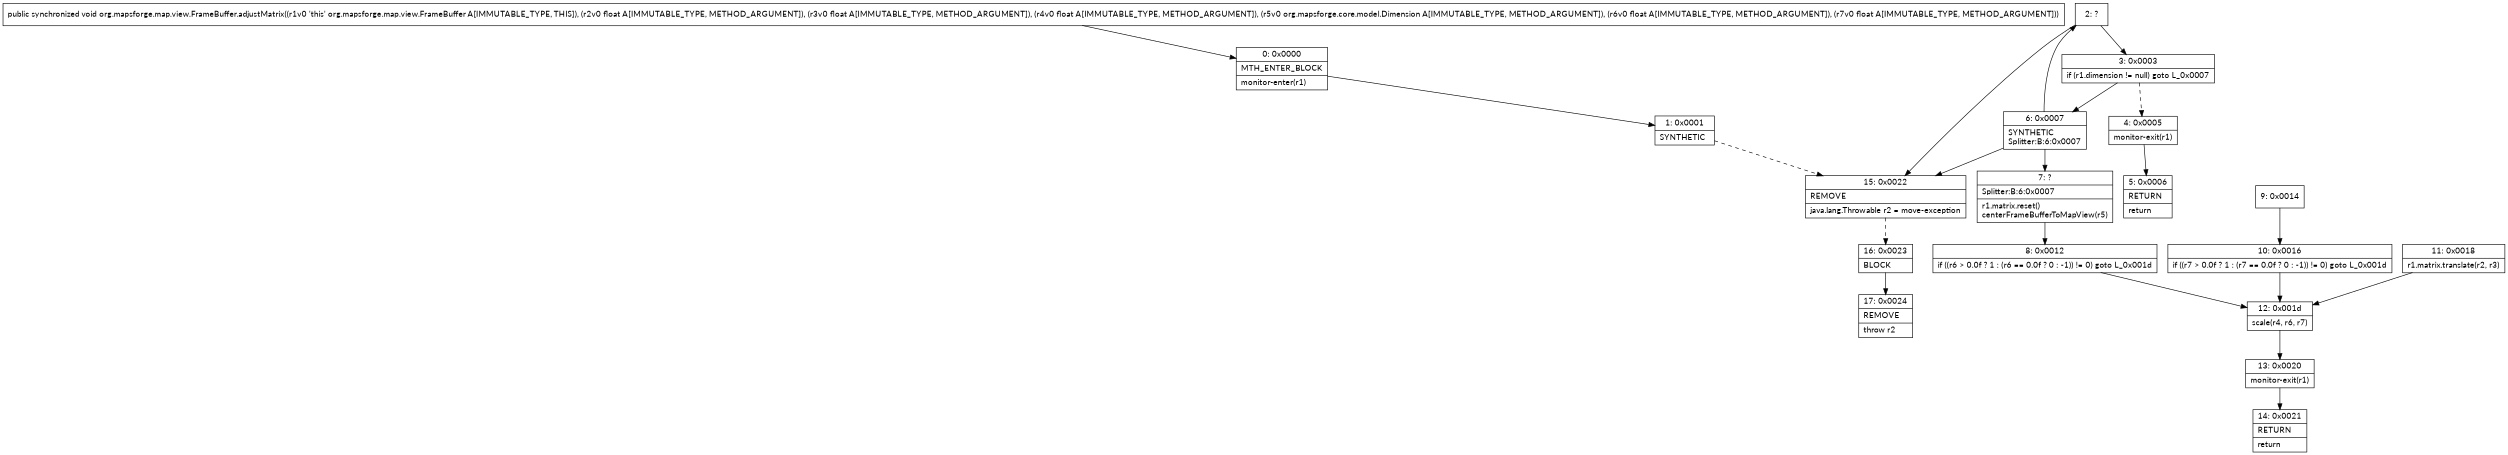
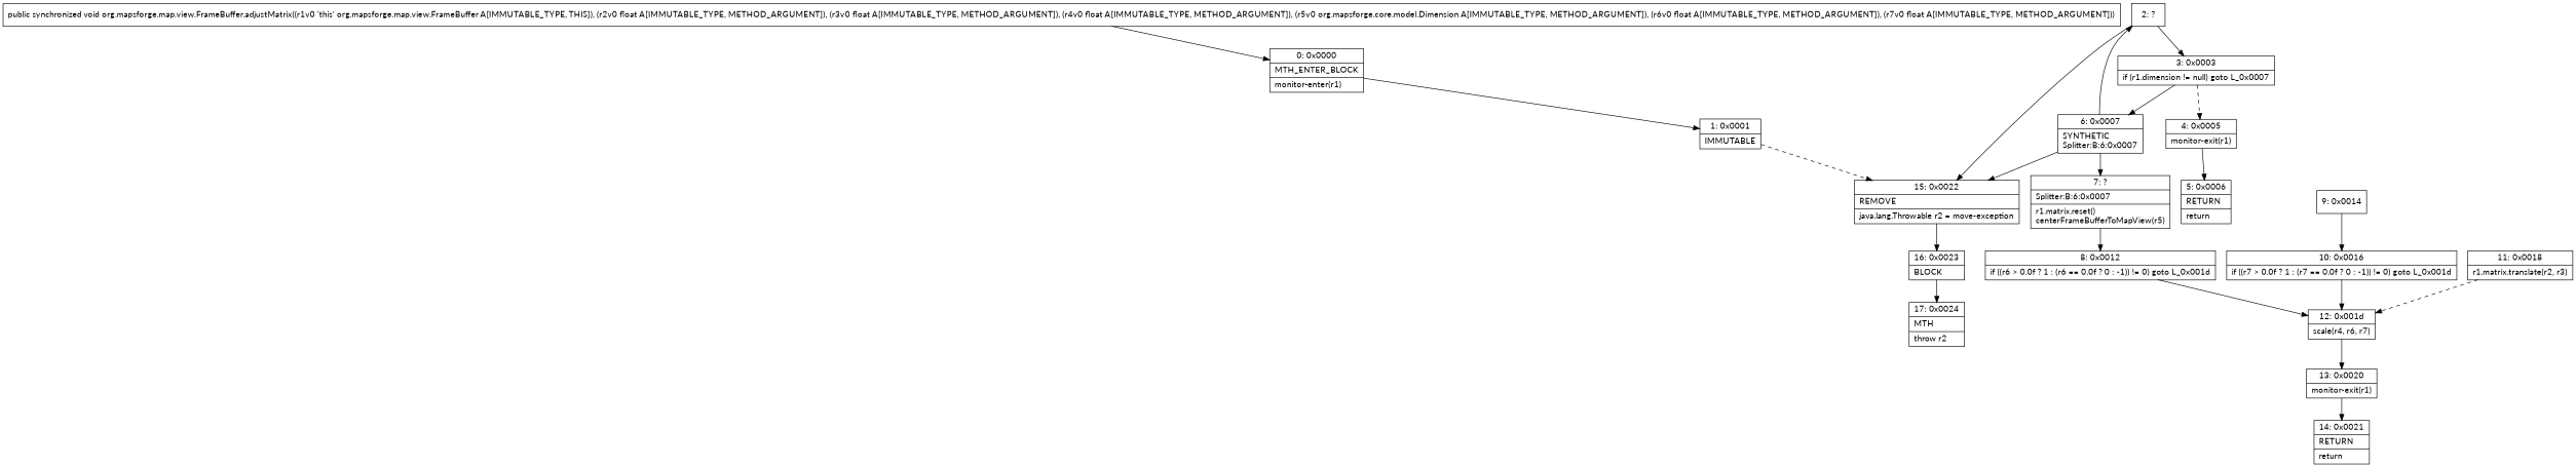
  digraph {
    fontname=Lato
    node [fontname=Lato shape=record]
    edge [fontname=Lato]
    n1 [label="{0\:\ 0x0000|MTH_ENTER_BLOCK\l|monitor\-enter(r1)\l}"]
-   n2 [label="{1\:\ 0x0001|SYNTHETIC\l}"]
+   n2 [label="{1\:\ 0x0001|IMMUTABLE\l}"]
    n3 [label="{15\:\ 0x0022|REMOVE\l|java.lang.Throwable r2 = move\-exception\l}"]
    n4 [label="{2\:\ ?}"]
    n5 [label="{3\:\ 0x0003|if (r1.dimension != null) goto L_0x0007\l}"]
    n6 [label="{16\:\ 0x0023|BLOCK\l}"]
    n7 [label="{4\:\ 0x0005|monitor\-exit(r1)\l}"]
    n8 [label="{6\:\ 0x0007|SYNTHETIC\lSplitter:B:6:0x0007\l}"]
    n9 [label="{5\:\ 0x0006|RETURN\l|return\l}"]
    n10 [label="{7\:\ ?|Splitter:B:6:0x0007\l|r1.matrix.reset()\lcenterFrameBufferToMapView(r5)\l}"]
    n11 [label="{8\:\ 0x0012|if ((r6 \> 0.0f ? 1 : (r6 == 0.0f ? 0 : \-1)) != 0) goto L_0x001d\l}"]
    n12 [label="{12\:\ 0x001d|scale(r4, r6, r7)\l}"]
    n13 [label="{9\:\ 0x0014}"]
    n14 [label="{10\:\ 0x0016|if ((r7 \> 0.0f ? 1 : (r7 == 0.0f ? 0 : \-1)) != 0) goto L_0x001d\l}"]
    n15 [label="{13\:\ 0x0020|monitor\-exit(r1)\l}"]
    n16 [label="{11\:\ 0x0018|r1.matrix.translate(r2, r3)\l}"]
    n17 [label="{14\:\ 0x0021|RETURN\l|return\l}"]
-   n18 [label="{17\:\ 0x0024|REMOVE\l|throw r2\l}"]
+   n18 [label="{17\:\ 0x0024|MTH\l|throw r2\l}"]
    n19 [label="{public synchronized void org.mapsforge.map.view.FrameBuffer.adjustMatrix((r1v0 'this' org.mapsforge.map.view.FrameBuffer A[IMMUTABLE_TYPE, THIS]), (r2v0 float A[IMMUTABLE_TYPE, METHOD_ARGUMENT]), (r3v0 float A[IMMUTABLE_TYPE, METHOD_ARGUMENT]), (r4v0 float A[IMMUTABLE_TYPE, METHOD_ARGUMENT]), (r5v0 org.mapsforge.core.model.Dimension A[IMMUTABLE_TYPE, METHOD_ARGUMENT]), (r6v0 float A[IMMUTABLE_TYPE, METHOD_ARGUMENT]), (r7v0 float A[IMMUTABLE_TYPE, METHOD_ARGUMENT])) }"]
    n1 -> n2
    n2 -> n3 [style=dashed]
-   n3 -> n6 [style=dashed]
+   n3 -> n6
    n4 -> n3
    n4 -> n5
    n5 -> n7 [style=dashed]
    n5 -> n8
    n6 -> n18
    n7 -> n9
    n8 -> n3
    n8 -> n4
    n8 -> n10
    n10 -> n11
    n11 -> n12
    n12 -> n15
    n13 -> n14
    n14 -> n12
    n15 -> n17
-   n16 -> n12
+   n16 -> n12 [style=dashed]
    n19 -> n1
  }
